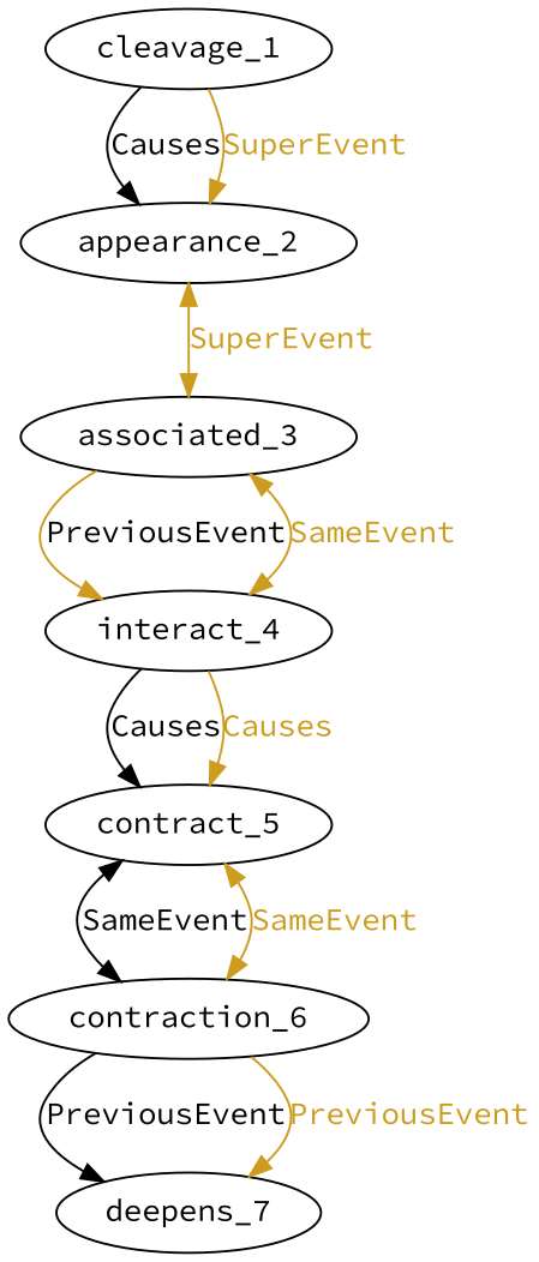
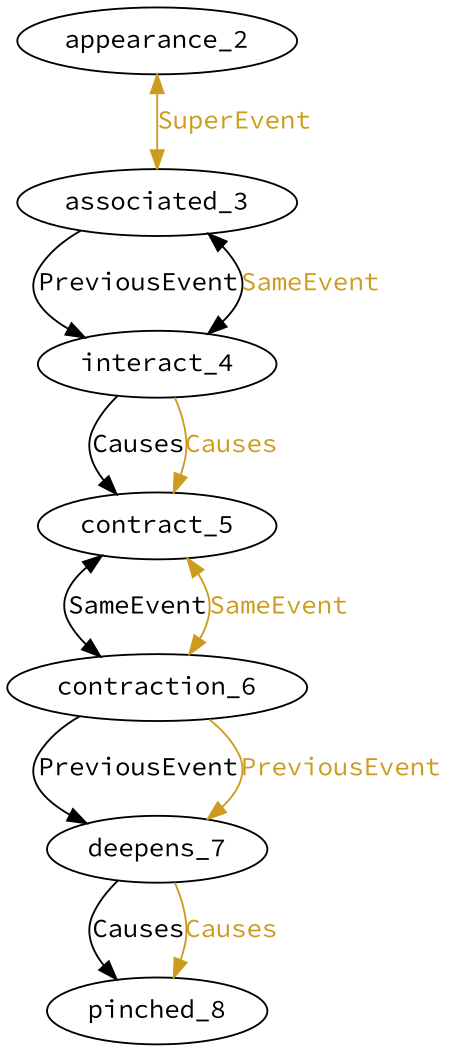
  digraph {
    fontname="Source Code Pro"
    rankdir=TB
    node [fontname="Source Code Pro"]
    edge [color=goldenrod3 fontcolor=goldenrod3 fontname="Source Code Pro"]
-   n1 [label=cleavage_1]
    n2 [label=appearance_2]
    n3 [label=associated_3]
    n4 [label=interact_4]
    n5 [label=contract_5]
    n6 [label=contraction_6]
    n7 [label=deepens_7]
-   n1 -> n2 [color=Black fontcolor=black label=Causes]
-   n1 -> n2 [label=SuperEvent]
+   n8 [label=pinched_8]
    n2 -> n3 [dir=both label=SuperEvent]
-   n3 -> n4 [fontcolor=black label=PreviousEvent]
-   n3 -> n4 [dir=both label=SameEvent]
+   n3 -> n4 [color=Black fontcolor=black label=PreviousEvent]
+   n3 -> n4 [color=Black dir=both label=SameEvent]
    n4 -> n5 [color=Black fontcolor=black label=Causes]
    n4 -> n5 [label=Causes]
    n5 -> n6 [color=Black dir=both fontcolor=black label=SameEvent]
    n5 -> n6 [dir=both label=SameEvent]
    n6 -> n7 [color=Black fontcolor=black label=PreviousEvent]
    n6 -> n7 [label=PreviousEvent]
+   n7 -> n8 [color=Black fontcolor=black label=Causes]
+   n7 -> n8 [label=Causes]
  }
